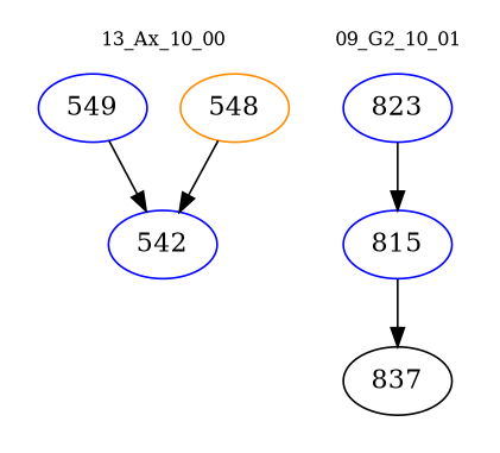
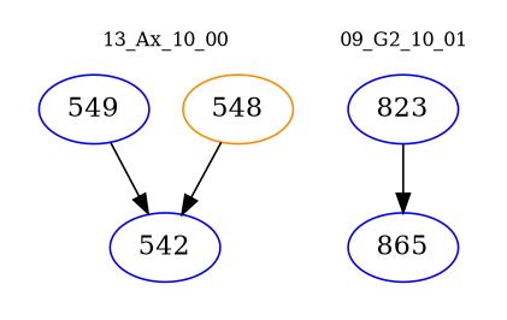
  digraph {
    node [color=blue]
    edge [color=black]
    n1 [color=darkorange label=548]
    n2 [label=542]
    n3 [label=549]
    n4 [label=823]
-   n5 [label=815]
-   n6 [color=black label=837]
+   n5 [label=865]
    subgraph cluster_1 {
      color=white
      fontsize=10
      label="13_Ax_10_00"
      n1
      n2
      n3
    }
    subgraph cluster_2 {
      color=white
      fontsize=10
      label="09_G2_10_01"
      n4
      n5
-     n6
    }
    n1 -> n2
    n3 -> n2
    n4 -> n5
-   n5 -> n6
  }
